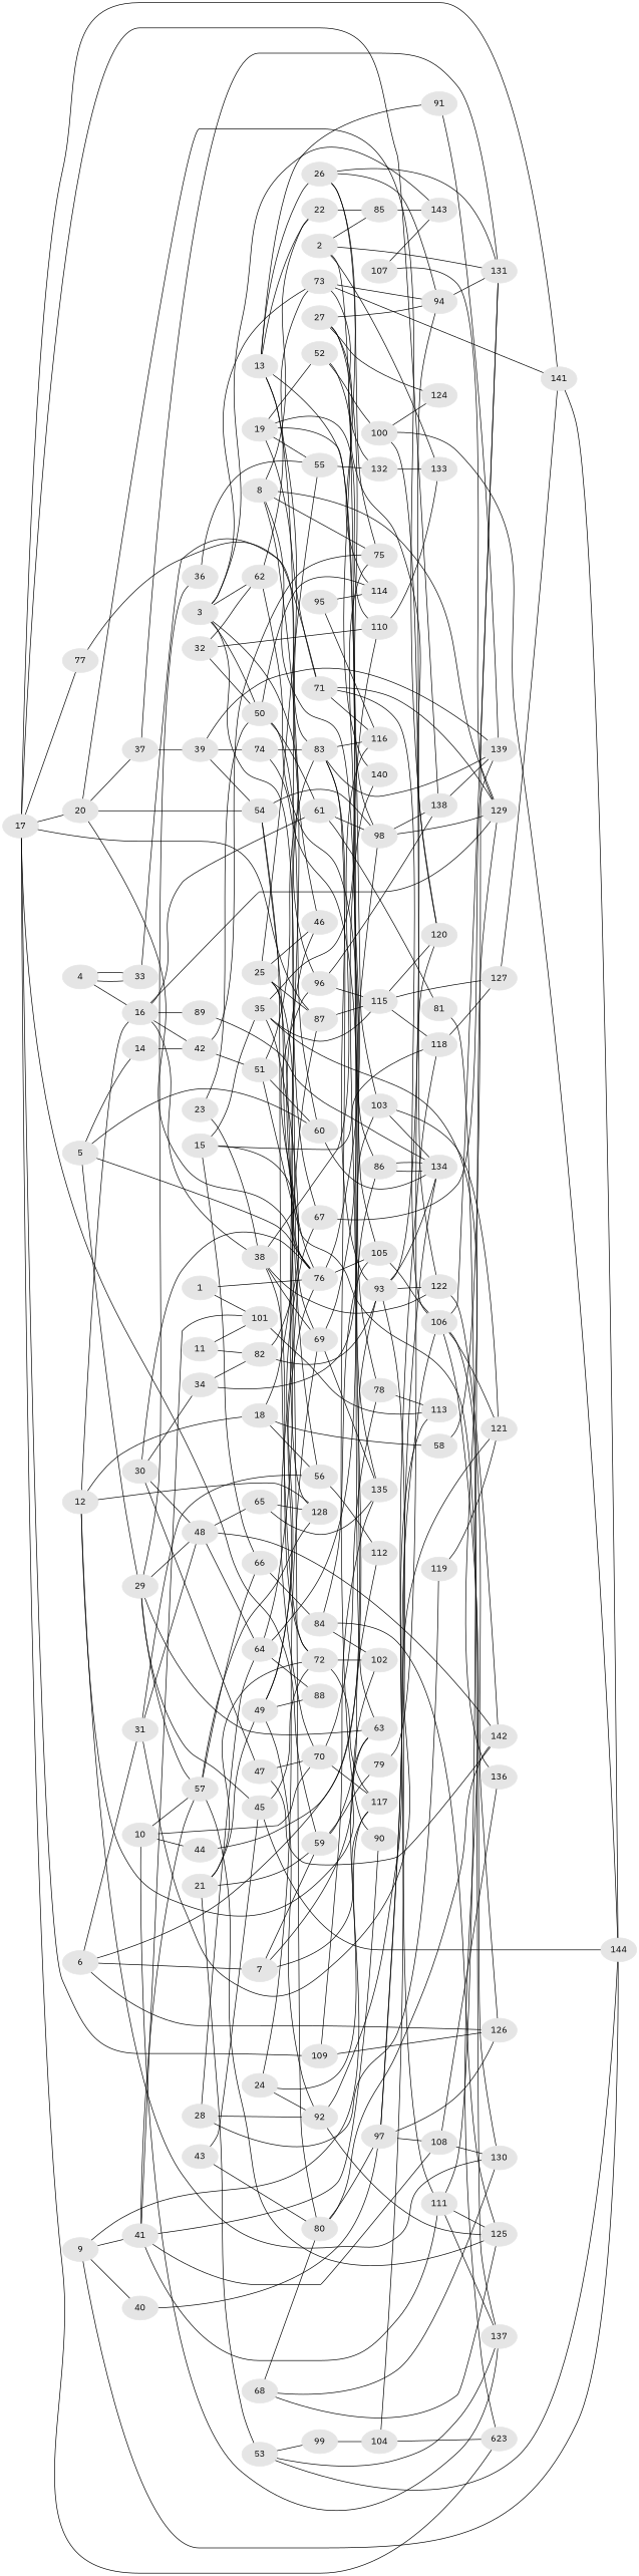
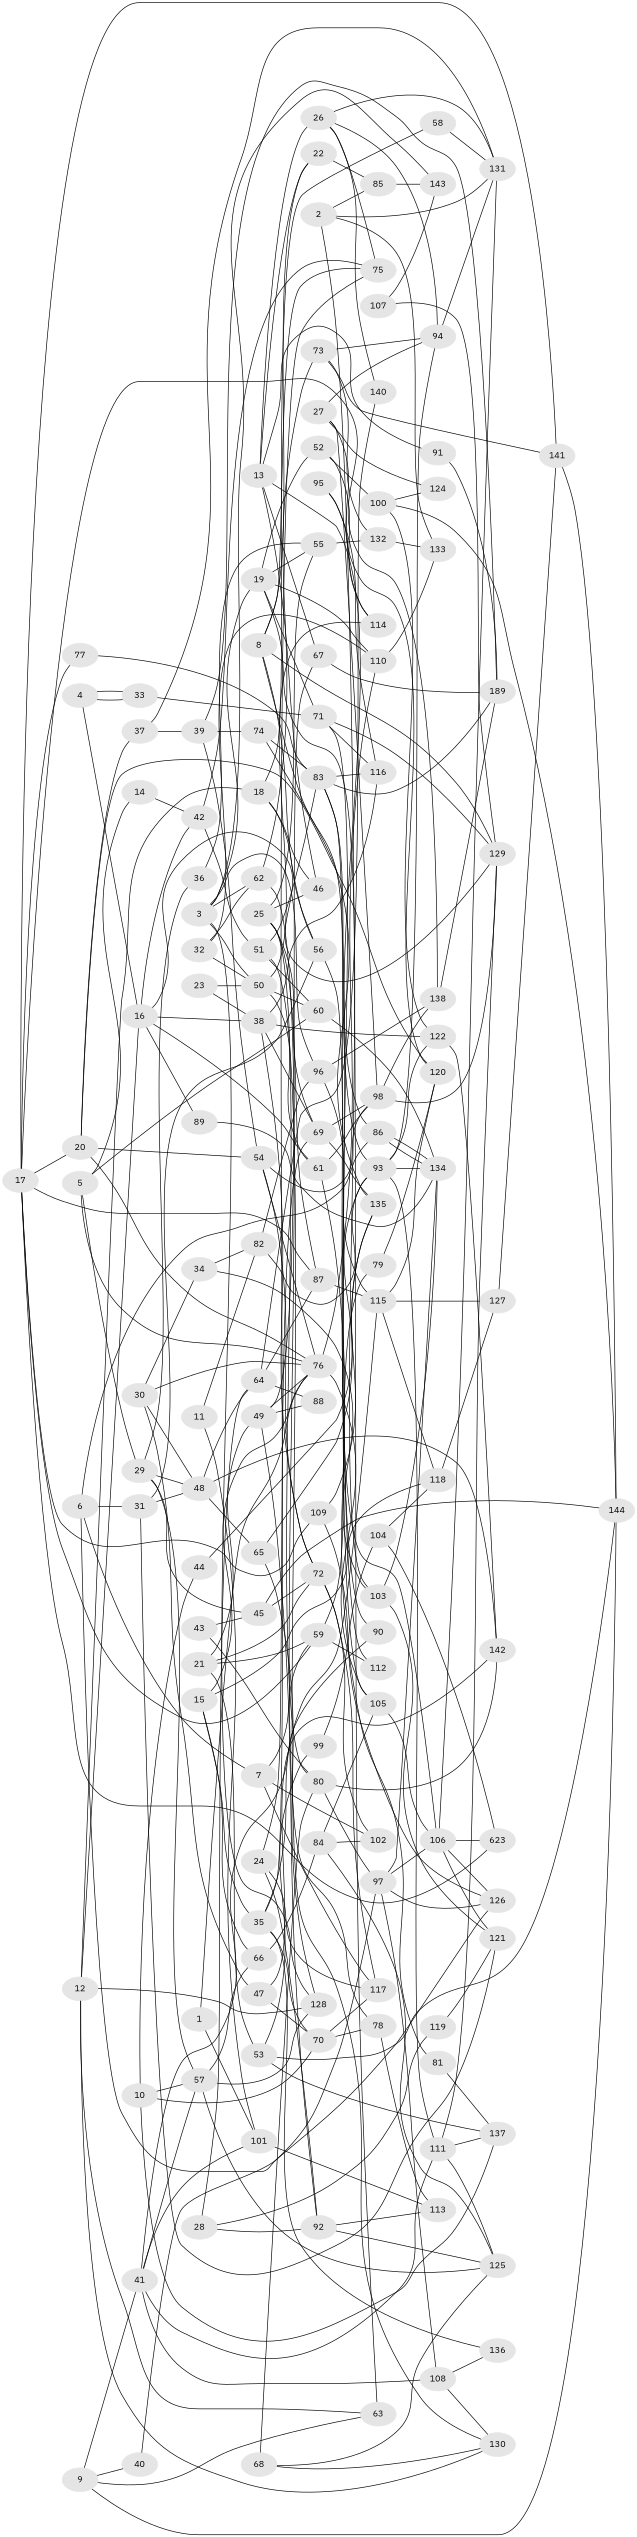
  graph {
    fontname="IBM Plex Sans"
    rankdir=LR
    node [color=gray90 fontname="IBM Plex Sans" style=filled]
    edge [fontname="IBM Plex Sans"]
    1
    76
    101
    105
    110
    113
    2
    63
    85
    131
    133
    143
    3
    19
    50
    62
    96
    128
    52
    55
    71
    103
    60
    61
    114
    73
    78
    138
    115
    4
    16
    33
    129
    42
    38
    89
    5
    14
    29
    57
    36
    45
    48
    134
    6
    7
    31
    86
    126
    59
    102
    117
    56
    121
    112
    79
    8
    22
    75
    106
    9
    40
    41
    144
    97
    90
    108
    111
    10
    44
    70
    137
    93
    66
    125
    11
    82
    12
    18
    130
    46
    58
    13
    26
    67
    91
    94
    140
-   139
+   139 [label=189]
    51
    15
    35
    118
    136
    84
    127
    72
    69
    116
    122
    98
    81
    17
    20
    77
    87
    109
    n108 [label=623]
    141
    37
    54
    120
    83
    135
    100
    132
    39
    21
    49
    53
    92
    88
    99
    23
    24
    25
    80
    142
    27
    124
    28
    64
    119
    65
    30
    34
    47
    32
    74
    43
    104
    68
    95
    107
    1 -- 76
    1 -- 101
    76 -- 105
    76 -- 110
    101 -- 113
    105 -- 106
    110 -- 133
    2 -- 63
    2 -- 85
    2 -- 131
    2 -- 133
    85 -- 143
    3 -- 143
-   3 -- 73
+   3 -- 19
    3 -- 50
    3 -- 62
    3 -- 96
    3 -- 128
    19 -- 110
    19 -- 52
    19 -- 55
    19 -- 71
    19 -- 103
    50 -- 60
    50 -- 61
    50 -- 114
    62 -- 73
    62 -- 78
    96 -- 138
    96 -- 115
    52 -- 114
    52 -- 100
    55 -- 132
    71 -- 129
    71 -- 106
    71 -- 116
    103 -- 134
    103 -- 121
    60 -- 134
    61 -- 98
    61 -- 81
    73 -- 94
    73 -- 141
    73 -- 132
    78 -- 113
    138 -- 139
    115 -- 118
    115 -- 127
    115 -- 120
    4 -- 16
    4 -- 33
    4 -- 33
    16 -- 61
    16 -- 129
    16 -- 42
    16 -- 38
    16 -- 89
    33 -- 71
    42 -- 75
    42 -- 51
    38 -- 72
    38 -- 69
    38 -- 116
    38 -- 122
    89 -- 134
    5 -- 76
    5 -- 60
    5 -- 14
    5 -- 29
    14 -- 42
-   29 -- 63
    29 -- 57
    29 -- 36
    29 -- 45
    29 -- 48
    57 -- 128
    57 -- 66
    57 -- 125
    36 -- 55
    45 -- 144
    45 -- 72
    48 -- 142
    48 -- 64
    48 -- 65
    6 -- 7
    6 -- 31
    6 -- 86
    6 -- 126
    7 -- 59
    7 -- 102
    7 -- 117
    31 -- 48
    31 -- 56
    31 -- 121
    86 -- 134
    86 -- 134
    59 -- 112
    59 -- 79
    56 -- 112
    79 -- 120
    8 -- 105
    8 -- 129
    8 -- 56
    8 -- 22
    8 -- 75
    22 -- 85
    106 -- 131
    106 -- 126
    106 -- 121
    106 -- n108
    9 -- 63
    9 -- 40
    9 -- 41
    9 -- 144
    40 -- 97
    41 -- 101
    41 -- 57
    41 -- 90
    41 -- 108
    41 -- 111
    97 -- 134
    97 -- 126
    97 -- 106
    97 -- 108
    108 -- 130
    108 -- 136
    111 -- 129
    111 -- 137
    111 -- 125
    10 -- 57
    10 -- 44
    10 -- 70
    10 -- 137
    44 -- 93
    70 -- 78
    70 -- 117
    93 -- 134
    93 -- 111
    93 -- 94
    93 -- 122
    66 -- 84
    11 -- 101
    11 -- 82
    82 -- 96
    82 -- 93
    12 -- 63
    12 -- 128
    12 -- 16
    12 -- 18
    12 -- 130
    18 -- 56
    18 -- 46
    18 -- 58
    58 -- 131
    13 -- 86
    13 -- 22
    13 -- 46
    13 -- 26
    13 -- 67
    13 -- 91
    26 -- 131
    26 -- 75
    26 -- 94
    26 -- 140
    67 -- 139
    91 -- 139
    94 -- 131
    51 -- 60
    51 -- 130
    51 -- 83
    15 -- 76
    15 -- 66
    15 -- 35
    15 -- 118
    35 -- 115
    35 -- 75
    35 -- 70
    35 -- 136
    118 -- 127
    84 -- 105
    84 -- 102
    84 -- 125
    127 -- 141
    72 -- 102
    72 -- 117
    69 -- 98
    69 -- 135
    122 -- 142
    98 -- 138
    98 -- 129
    81 -- 137
    17 -- 138
    17 -- 59
    17 -- 20
    17 -- 77
    17 -- 87
    17 -- 109
    17 -- n108
    17 -- 141
    20 -- 76
    20 -- 37
    20 -- 54
    20 -- 120
    77 -- 83
    87 -- 115
    109 -- 126
    109 -- 135
    141 -- 144
    37 -- 131
    37 -- 39
    54 -- 76
    54 -- 72
    54 -- 98
    83 -- 90
    83 -- 93
    83 -- 139
    83 -- 116
    100 -- 144
    100 -- 122
    100 -- 124
    132 -- 133
    39 -- 139
    39 -- 54
    39 -- 74
    21 -- 59
    21 -- 72
    21 -- 49
    21 -- 53
    49 -- 76
    49 -- 67
    49 -- 92
    49 -- 88
    53 -- 144
    53 -- 137
    53 -- 99
    92 -- 113
    92 -- 125
    99 -- 104
    23 -- 50
    23 -- 38
    24 -- 117
    24 -- 69
    24 -- 92
    25 -- 55
    25 -- 46
    25 -- 69
    25 -- 87
    25 -- 80
    80 -- 97
    80 -- 142
    27 -- 94
    27 -- 98
    27 -- 120
    27 -- 124
    28 -- 92
    28 -- 64
    28 -- 119
    64 -- 140
    64 -- 87
    64 -- 88
    119 -- 121
    65 -- 128
    65 -- 135
    30 -- 76
    30 -- 48
    30 -- 34
    30 -- 47
    34 -- 103
    34 -- 82
    47 -- 70
    47 -- 142
    32 -- 110
    32 -- 50
    32 -- 62
    74 -- 83
    74 -- 135
    43 -- 45
    43 -- 80
    104 -- 118
    104 -- n108
    68 -- 125
    68 -- 130
    68 -- 80
    95 -- 114
    95 -- 116
    107 -- 143
    107 -- 129
  }
